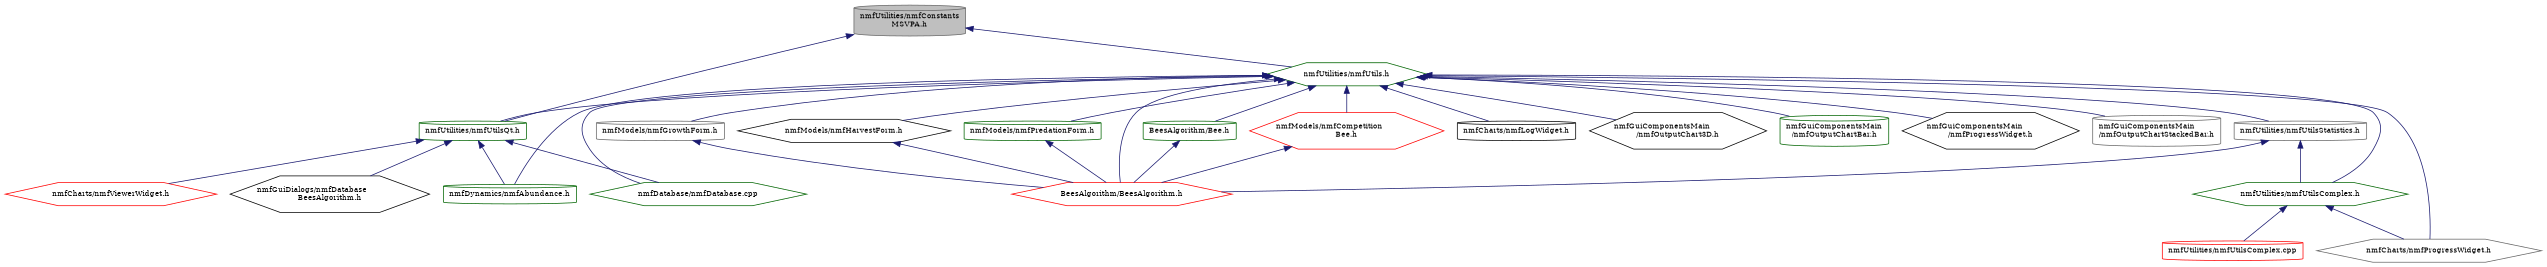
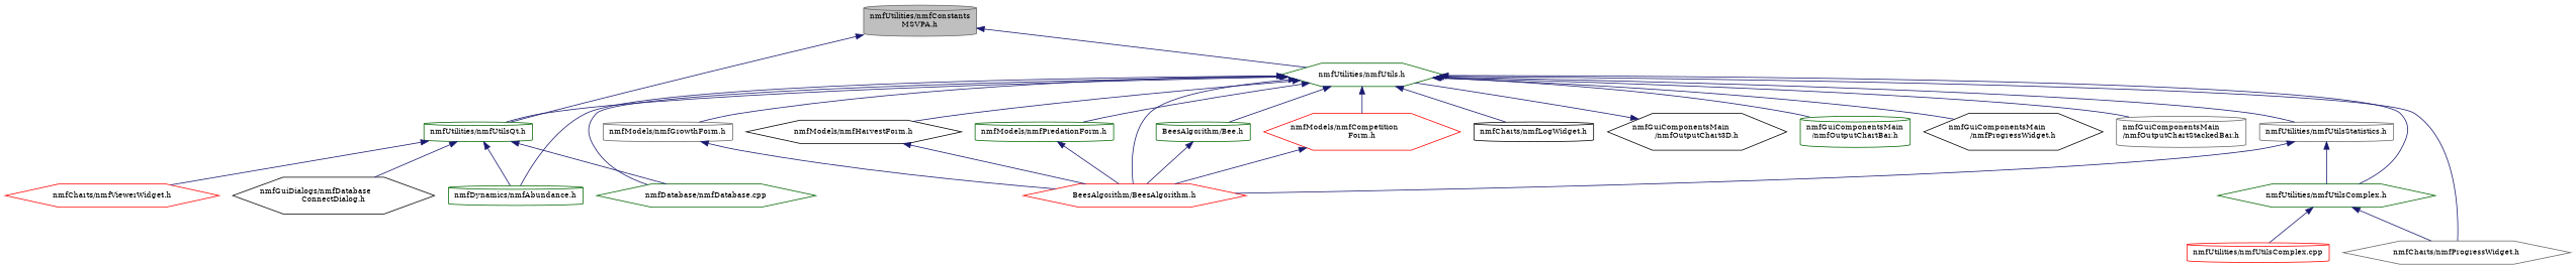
  digraph {
    fontname="DejaVu Serif"
    node [color=darkgreen fillcolor=white fontname="DejaVu Serif" fontsize=10 shape=cylinder style=filled]
    edge [color=midnightblue dir=back fontname="DejaVu Serif" fontsize=10 labelfontname=Helvetica labelfontsize=10 style=solid]
    n1 [color=gray40 fillcolor=grey75 fontcolor=black height=0.2 label="nmfUtilities/nmfConstants\lMSVPA.h" width=0.4]
    n2 [height=0.2 label="nmfUtilities/nmfUtils.h" shape=hexagon width=0.4]
    n3 [height=0.2 label="nmfUtilities/nmfUtilsQt.h" width=0.4]
    n4 [height=0.2 label="BeesAlgorithm/Bee.h" width=0.4]
    n5 [color=red height=0.2 label="BeesAlgorithm/BeesAlgorithm.h" shape=hexagon width=0.4]
    n6 [color=black height=0.2 label="nmfCharts/nmfLogWidget.h" width=0.4]
    n7 [color=gray40 height=0.2 label="nmfCharts/nmfProgressWidget.h" shape=hexagon width=0.4]
    n8 [height=0.2 label="nmfDatabase/nmfDatabase.cpp" shape=hexagon width=0.4]
    n9 [height=0.2 label="nmfDynamics/nmfAbundance.h" width=0.4]
    n10 [color=black height=0.2 label="nmfGuiComponentsMain\l/nmfOutputChart3D.h" shape=hexagon width=0.4]
    n11 [height=0.2 label="nmfGuiComponentsMain\l/nmfOutputChartBar.h" width=0.4]
    n12 [color=black height=0.2 label="nmfGuiComponentsMain\l/nmfProgressWidget.h" shape=hexagon width=0.4]
    n13 [color=gray40 height=0.2 label="nmfGuiComponentsMain\l/nmfOutputChartStackedBar.h" width=0.4]
-   n14 [color=red height=0.2 label="nmfModels/nmfCompetition\lBee.h" shape=hexagon width=0.4]
+   n14 [color=red height=0.2 label="nmfModels/nmfCompetition\lForm.h" shape=hexagon width=0.4]
    n15 [color=gray40 height=0.2 label="nmfModels/nmfGrowthForm.h" width=0.4]
    n16 [color=black height=0.2 label="nmfModels/nmfHarvestForm.h" shape=hexagon width=0.4]
    n17 [height=0.2 label="nmfModels/nmfPredationForm.h" width=0.4]
    n18 [height=0.2 label="nmfUtilities/nmfUtilsComplex.h" shape=hexagon width=0.4]
    n19 [color=gray40 height=0.2 label="nmfUtilities/nmfUtilsStatistics.h" width=0.4]
    n20 [color=red height=0.2 label="nmfCharts/nmfViewerWidget.h" shape=hexagon width=0.4]
-   n21 [color=black height=0.2 label="nmfGuiDialogs/nmfDatabase\lBeesAlgorithm.h" shape=hexagon width=0.4]
+   n21 [color=black height=0.2 label="nmfGuiDialogs/nmfDatabase\lConnectDialog.h" shape=hexagon width=0.4]
    n22 [color=red height=0.2 label="nmfUtilities/nmfUtilsComplex.cpp" width=0.4]
    n1 -> n2
    n1 -> n3
    n2 -> n3
    n2 -> n4
    n2 -> n5
    n2 -> n6
    n2 -> n7
    n2 -> n8
    n2 -> n9
-   n2 -> n10
+   n10 -> n2
    n2 -> n11
    n2 -> n12
    n2 -> n13
    n2 -> n14
    n2 -> n15
    n2 -> n16
    n2 -> n17
    n2 -> n18
    n2 -> n19
    n3 -> n8
    n3 -> n9
    n3 -> n20
    n3 -> n21
    n4 -> n5
    n14 -> n5
    n15 -> n5
    n16 -> n5
    n17 -> n5
    n18 -> n7
    n18 -> n22
    n19 -> n5
    n19 -> n18
  }
